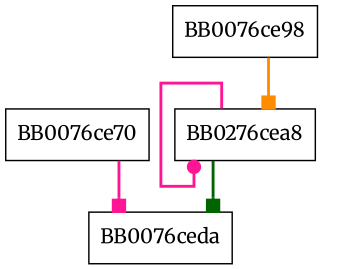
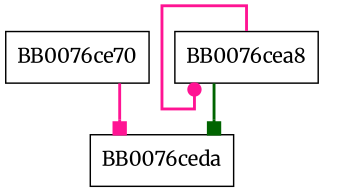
  digraph {
    fontname=Merriweather
    splines=ortho
    node [fontname=Merriweather shape=box]
    edge [arrowhead=box color=deeppink fontname=Merriweather style=bold]
    BB0076ce70
    BB0076ceda
-   BB0076ce98
-   BB0076cea8 [label=BB0276cea8]
+   BB0076cea8
    BB0076ce70 -> BB0076ceda
-   BB0076ce98 -> BB0076cea8 [color=darkorange]
    BB0076cea8 -> BB0076ceda [color=darkgreen]
    BB0076cea8 -> BB0076cea8 [arrowhead=dot]
  }
